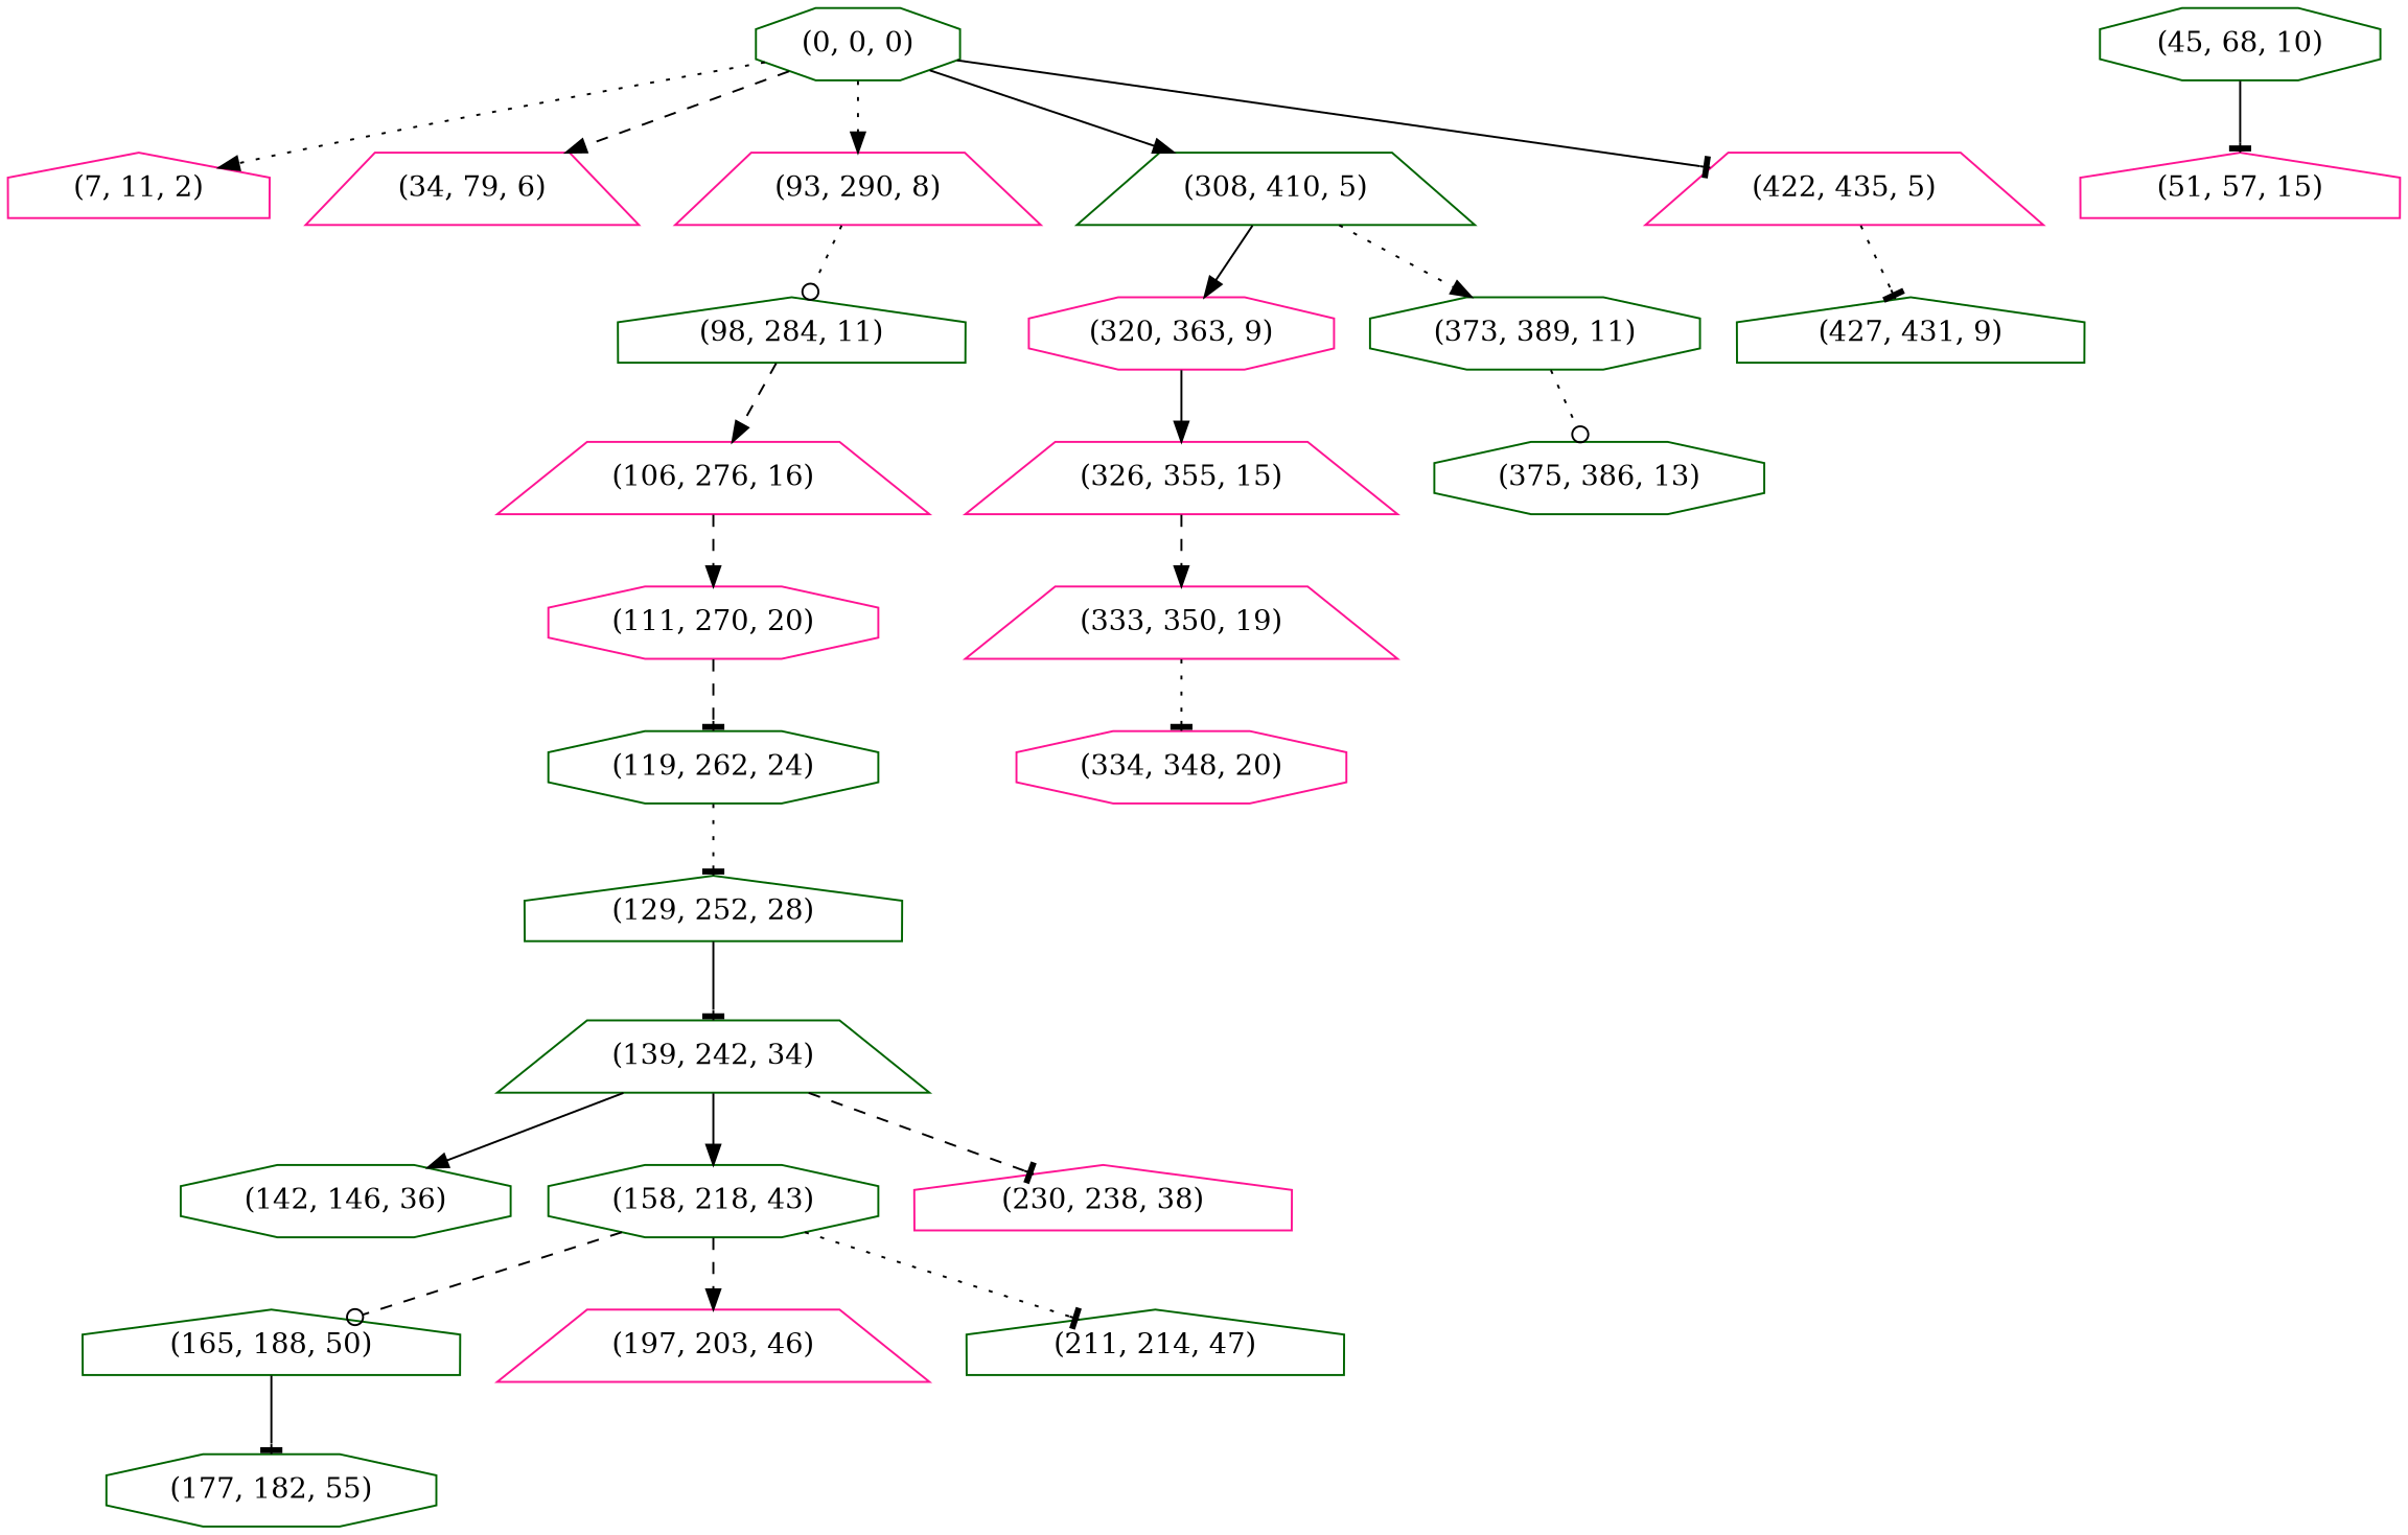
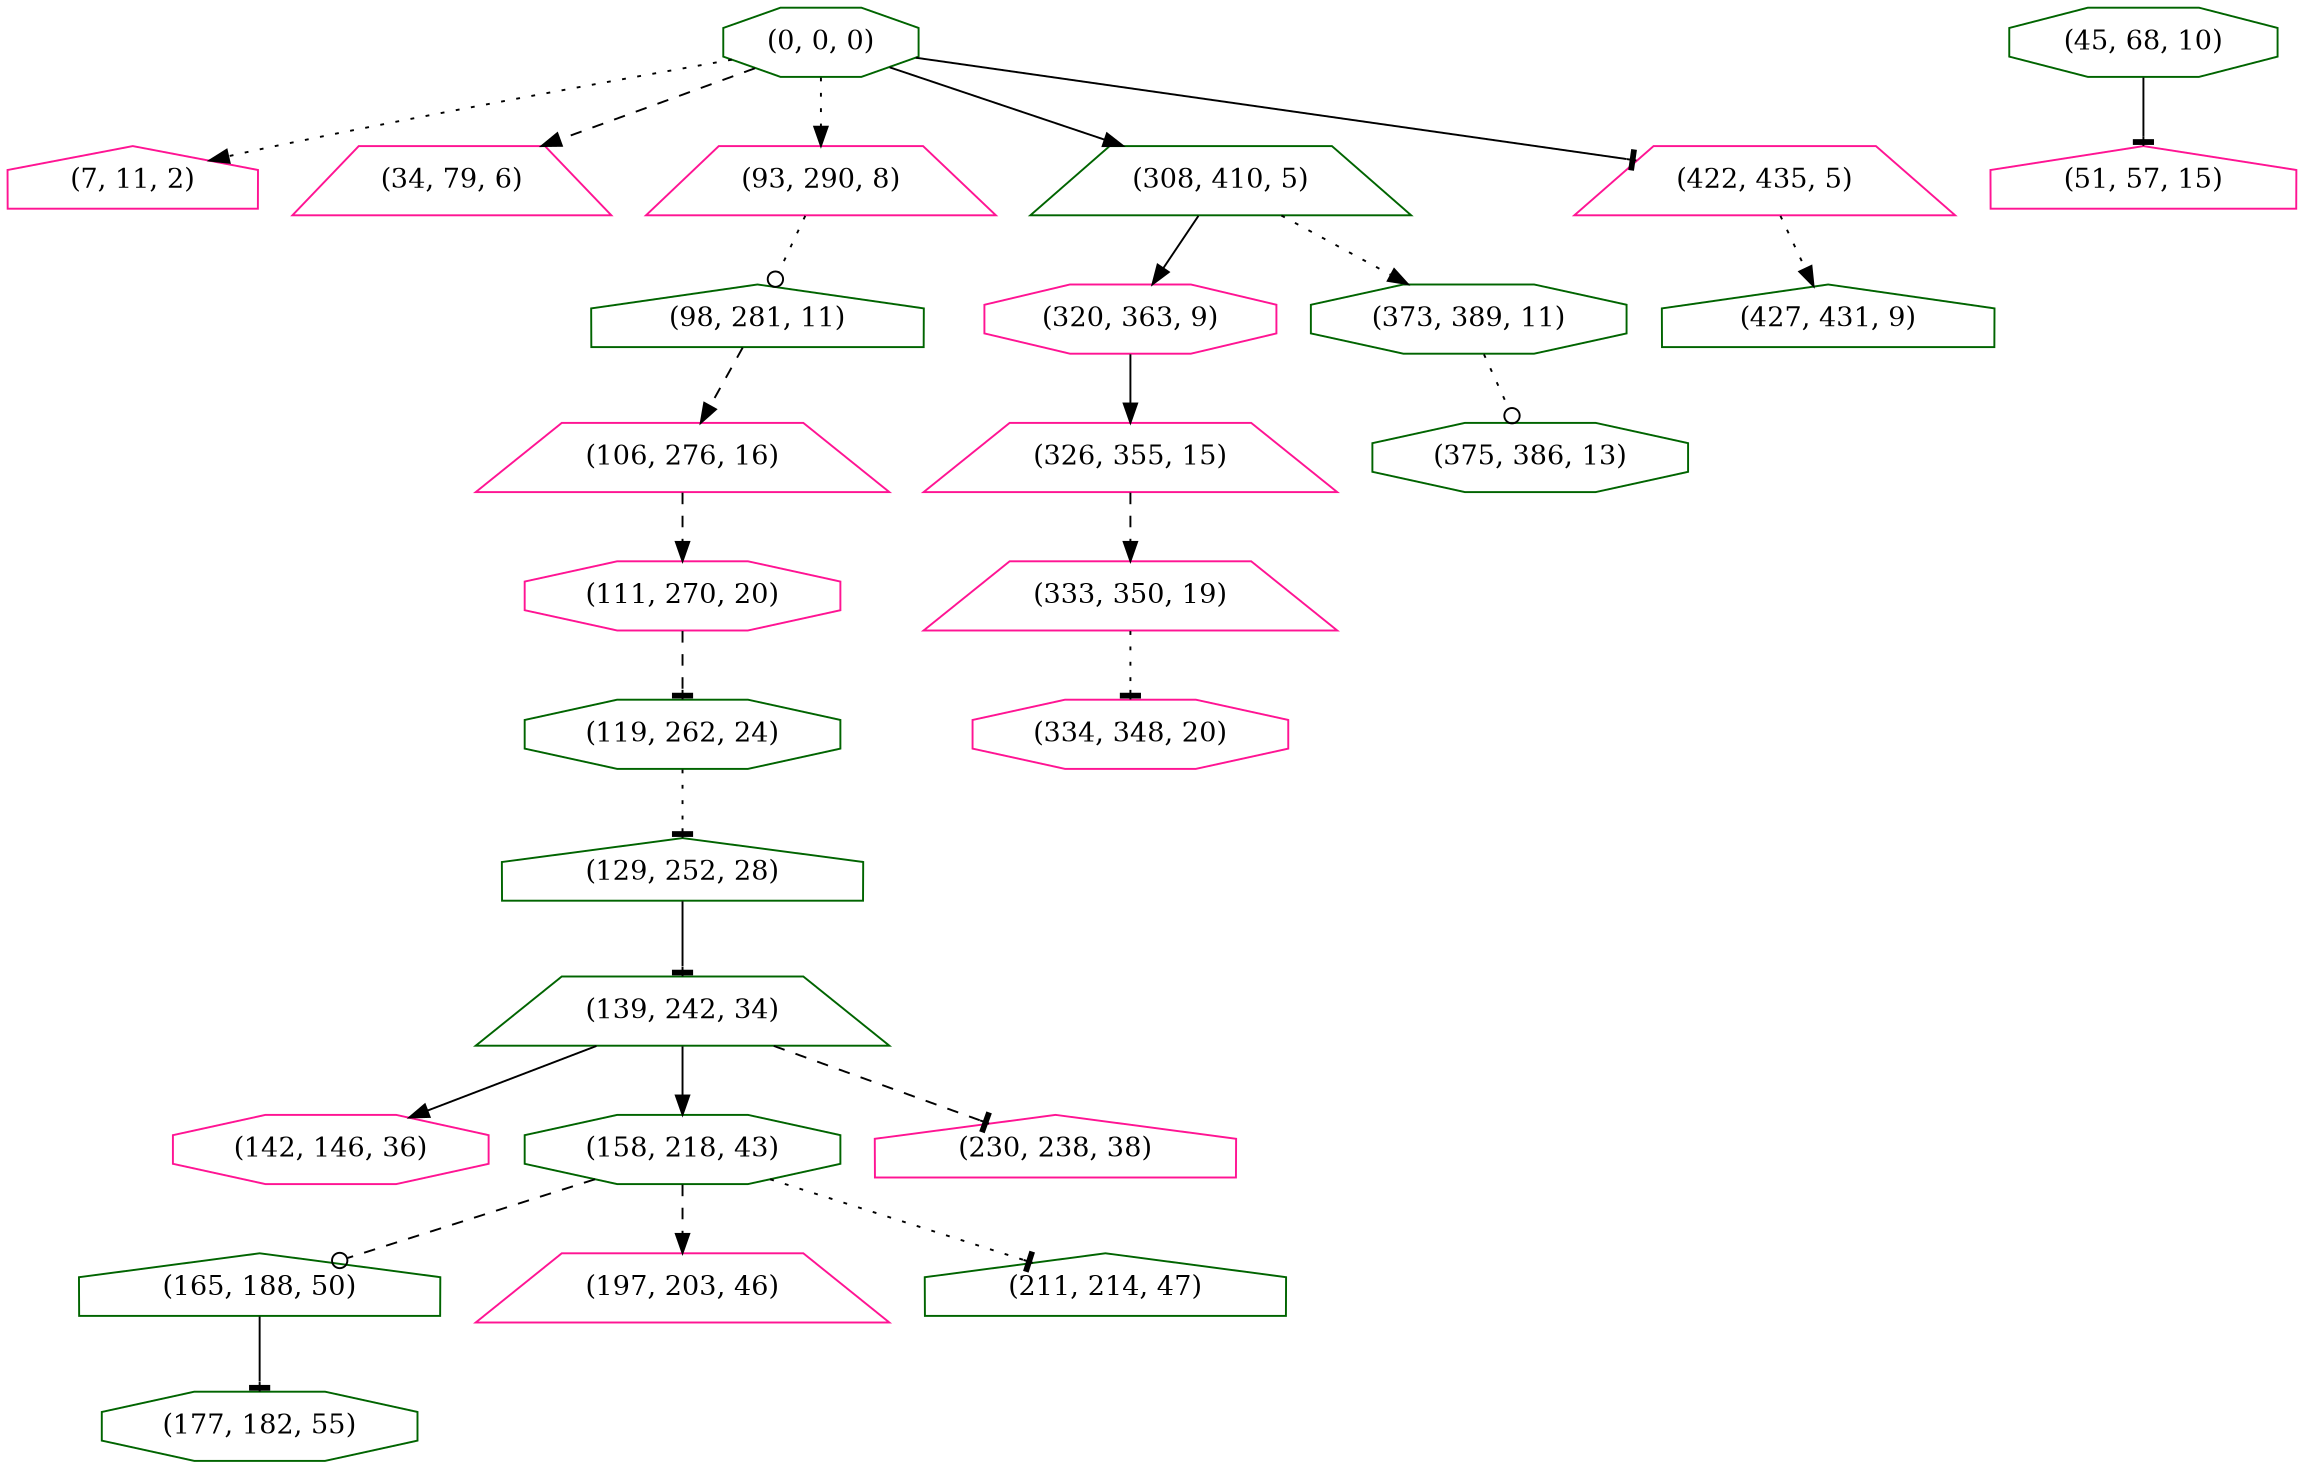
  digraph {
    fontname="DejaVu Serif"
    node [color=deeppink fontname="DejaVu Serif" shape=octagon]
    edge [arrowhead=normal fontname="DejaVu Serif" style=dotted]
    "(7, 11, 2)" [shape=house]
    "(0, 0, 0)" [color=darkgreen]
    "(34, 79, 6)" [shape=trapezium]
    "(93, 290, 8)" [shape=trapezium]
    "(308, 410, 5)" [color=darkgreen shape=trapezium]
    "(422, 435, 5)" [shape=trapezium]
-   "(98, 284, 11)" [color=darkgreen shape=house]
+   "(98, 284, 11)" [color=darkgreen shape=house label="(98, 281, 11)"]
    "(320, 363, 9)"
    "(373, 389, 11)" [color=darkgreen]
    "(427, 431, 9)" [color=darkgreen shape=house]
    "(51, 57, 15)" [shape=house]
    "(45, 68, 10)" [color=darkgreen]
    "(106, 276, 16)" [shape=trapezium]
    "(111, 270, 20)"
    "(119, 262, 24)" [color=darkgreen]
    "(129, 252, 28)" [color=darkgreen shape=house]
    "(139, 242, 34)" [color=darkgreen shape=trapezium]
-   "(142, 146, 36)" [color=darkgreen]
+   "(142, 146, 36)"
    "(158, 218, 43)" [color=darkgreen]
    "(230, 238, 38)" [shape=house]
    "(165, 188, 50)" [color=darkgreen shape=house]
    "(197, 203, 46)" [shape=trapezium]
    "(211, 214, 47)" [color=darkgreen shape=house]
    "(177, 182, 55)" [color=darkgreen]
    "(326, 355, 15)" [shape=trapezium]
    "(375, 386, 13)" [color=darkgreen]
    "(333, 350, 19)" [shape=trapezium]
    "(334, 348, 20)"
    "(0, 0, 0)" -> "(7, 11, 2)"
    "(0, 0, 0)" -> "(34, 79, 6)" [style=dashed]
    "(0, 0, 0)" -> "(93, 290, 8)"
    "(0, 0, 0)" -> "(308, 410, 5)" [style=solid]
    "(0, 0, 0)" -> "(422, 435, 5)" [arrowhead=tee style=solid]
    "(93, 290, 8)" -> "(98, 284, 11)" [arrowhead=odot]
    "(308, 410, 5)" -> "(320, 363, 9)" [style=solid]
    "(308, 410, 5)" -> "(373, 389, 11)"
-   "(422, 435, 5)" -> "(427, 431, 9)" [arrowhead=tee]
+   "(422, 435, 5)" -> "(427, 431, 9)"
    "(98, 284, 11)" -> "(106, 276, 16)" [style=dashed]
    "(320, 363, 9)" -> "(326, 355, 15)" [style=solid]
    "(373, 389, 11)" -> "(375, 386, 13)" [arrowhead=odot]
    "(45, 68, 10)" -> "(51, 57, 15)" [arrowhead=tee style=solid]
    "(106, 276, 16)" -> "(111, 270, 20)" [style=dashed]
    "(111, 270, 20)" -> "(119, 262, 24)" [arrowhead=tee style=dashed]
    "(119, 262, 24)" -> "(129, 252, 28)" [arrowhead=tee]
    "(129, 252, 28)" -> "(139, 242, 34)" [arrowhead=tee style=solid]
    "(139, 242, 34)" -> "(142, 146, 36)" [style=solid]
    "(139, 242, 34)" -> "(158, 218, 43)" [style=solid]
    "(139, 242, 34)" -> "(230, 238, 38)" [arrowhead=tee style=dashed]
    "(158, 218, 43)" -> "(165, 188, 50)" [arrowhead=odot style=dashed]
    "(158, 218, 43)" -> "(197, 203, 46)" [style=dashed]
    "(158, 218, 43)" -> "(211, 214, 47)" [arrowhead=tee]
    "(165, 188, 50)" -> "(177, 182, 55)" [arrowhead=tee style=solid]
    "(326, 355, 15)" -> "(333, 350, 19)" [style=dashed]
    "(333, 350, 19)" -> "(334, 348, 20)" [arrowhead=tee]
  }
